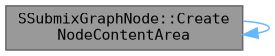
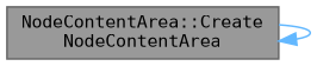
  digraph {
    rankdir=TB
    fontname="DejaVu Sans Mono"
-   n1 [color=gray40 fillcolor=grey60 fontcolor=black fontname="DejaVu Sans Mono" fontsize=10 height=0.2 label="SSubmixGraphNode::Create\lNodeContentArea" shape=box style=filled width=0.4]
+   n1 [color=gray40 fillcolor=grey60 fontcolor=black fontname="DejaVu Sans Mono" fontsize=10 height=0.2 label="NodeContentArea::Create\lNodeContentArea" shape=box style=filled width=0.4]
    n1 -> n1 [color=steelblue1 fontname="DejaVu Sans Mono" fontsize=10 labelfontname=Helvetica labelfontsize=10 style=solid]
  }
